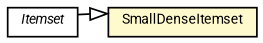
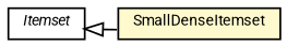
  digraph {
    nodesep=0.15
    rankdir=LR
    ranksep=0.25
    fontname="Comic Neue"
    node [fontcolor=black fontname="Comic Neue" fontsize=8 margin=0 shape=plaintext]
    n1 [height=0 label=<<table title="de.lmu.ifi.dbs.elki.algorithm.itemsetmining.Itemset" border="0" cellborder="1" cellspacing="0" cellpadding="2" href="Itemset.html" target="_parent"> 		<tr><td><table border="0" cellspacing="0" cellpadding="1"> 		<tr><td align="center" balign="center"> <font face="Roboto"><i>Itemset</i></font> </td></tr> 		</table></td></tr> 		</table>> width=0]
    n2 [height=0 label=<<table title="de.lmu.ifi.dbs.elki.algorithm.itemsetmining.SmallDenseItemset" border="0" cellborder="1" cellspacing="0" cellpadding="2" bgcolor="lemonChiffon" href="SmallDenseItemset.html" target="_parent"> 		<tr><td><table border="0" cellspacing="0" cellpadding="1"> 		<tr><td align="center" balign="center"> <font face="Roboto">SmallDenseItemset</font> </td></tr> 		</table></td></tr> 		</table>> width=0]
-   n2 -> n1 [arrowtail=empty color=black dir=back fontname="Comic Neue" fontsize=7 labelfontname=Roboto labelfontsize=7 weight=10]
+   n1 -> n2 [arrowtail=empty color=black dir=back fontname="Comic Neue" fontsize=7 labelfontname=Roboto labelfontsize=7 weight=10]
  }
